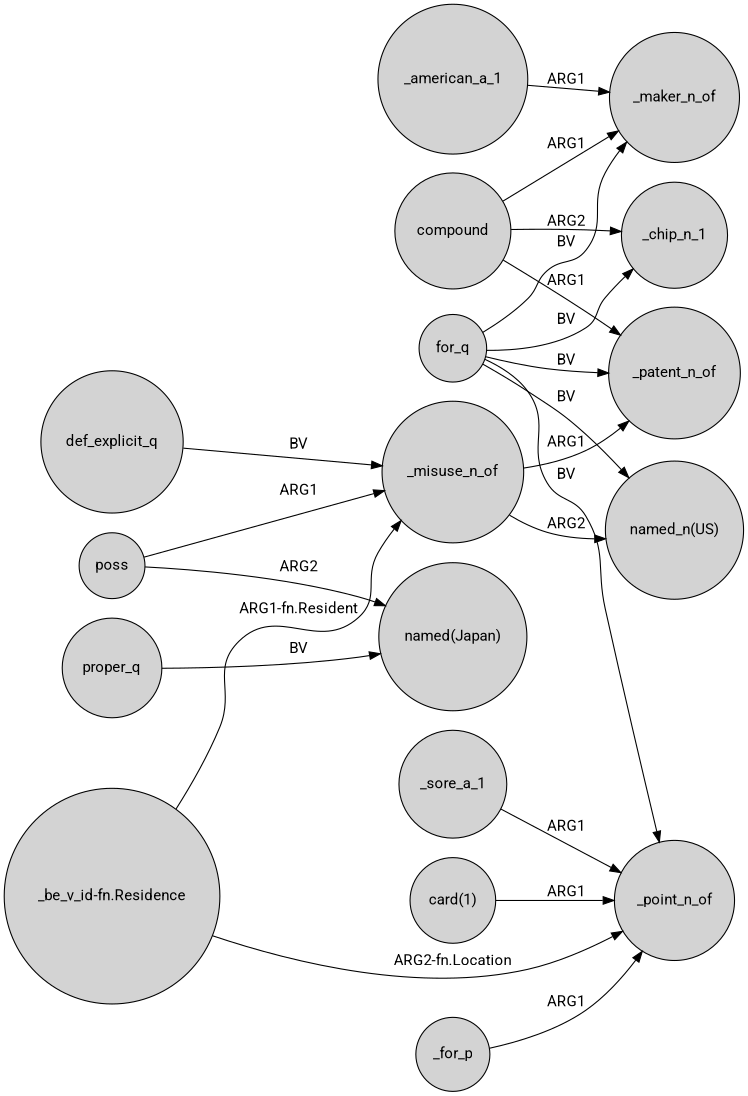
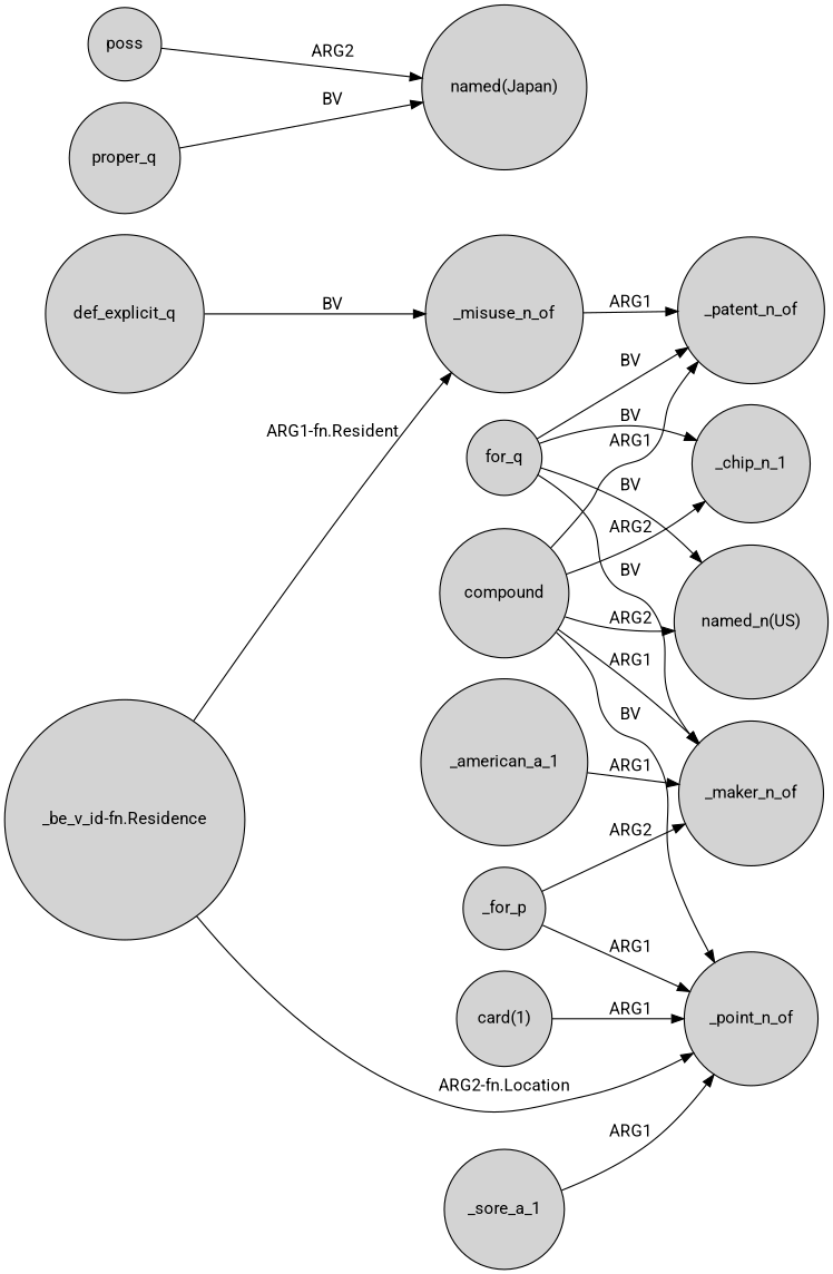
  digraph {
    fontname=Roboto
    rankdir=LR
    node [fontname=Roboto shape=circle style=filled]
    edge [fontname=Roboto]
    compound
    _patent_n_of
    _maker_n_of
    _chip_n_1
    "named_n(US)"
    n6 [label=for_q]
    _point_n_of
    poss
    "named(Japan)"
    _misuse_n_of
    "card(1)"
    _american_a_1
    _for_p
    proper_q
    "_be_v_id-fn.Residence"
    def_explicit_q
    _sore_a_1
    compound -> _patent_n_of [label=ARG1]
    compound -> _maker_n_of [label=ARG1]
    compound -> _chip_n_1 [label=ARG2]
-   _misuse_n_of -> "named_n(US)" [label=ARG2]
+   compound -> "named_n(US)" [label=ARG2]
    n6 -> _patent_n_of [label=BV]
    n6 -> _maker_n_of [label=BV]
    n6 -> _chip_n_1 [label=BV]
    n6 -> "named_n(US)" [label=BV]
-   n6 -> _point_n_of [label=BV]
+   compound -> _point_n_of [label=BV]
    poss -> "named(Japan)" [label=ARG2]
-   poss -> _misuse_n_of [label=ARG1]
    _misuse_n_of -> _patent_n_of [label=ARG1]
    "card(1)" -> _point_n_of [label=ARG1]
    _american_a_1 -> _maker_n_of [label=ARG1]
+   _for_p -> _maker_n_of [label=ARG2]
    _for_p -> _point_n_of [label=ARG1]
    proper_q -> "named(Japan)" [label=BV]
    "_be_v_id-fn.Residence" -> _point_n_of [label="ARG2-fn.Location"]
    "_be_v_id-fn.Residence" -> _misuse_n_of [label="ARG1-fn.Resident"]
    def_explicit_q -> _misuse_n_of [label=BV]
    _sore_a_1 -> _point_n_of [label=ARG1]
  }
